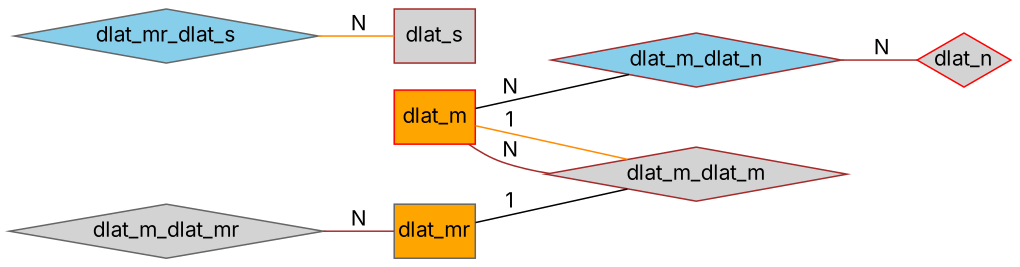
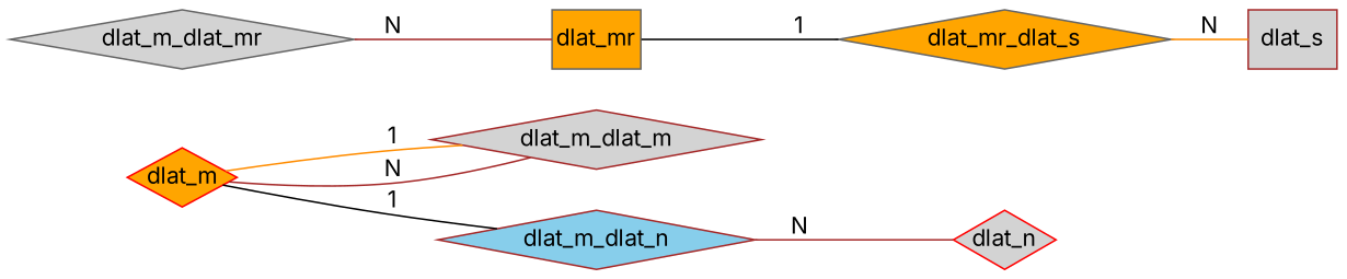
  digraph {
    fontname=Inter
    rankdir=LR
    node [color=brown fillcolor=lightgrey fontname=Inter shape=diamond texlbl=Relationship]
    edge [arrowhead=none color=brown fontname=Inter]
-   dlat_m [color=red fillcolor=orange margin="-0.2,0" shape=box style="top color=dlat_m,rounded corners,drop shadow,filled" texlbl="\graphicspath{{/home/jmfernandez/projects/BLUEPRINT/model/schema+tools/doc-templates/BLUEPRINT/icons/}} \arrayrulecolor{Black} \begin{tabular}{ c l }  \multicolumn{2}{c}{\textbf{\hyperref[tab:dlat_m]{\Large{}DNA *-lation - Metadata File}}} \\ \hline \includegraphics[height=1.6ex]{pk.pdf} & \hyperref[column:dlat.m.analysis_id]{\textbf{analysis\_id}} \\  & \hyperref[column:dlat.m.alignment_algorithm]{alignment\_algorithm} \\  & \hyperref[column:dlat.m.analysis_group_id]{analysis\_group\_id} \\ \hyperref[column:sdata.sample.sample_id]{\includegraphics[height=1.6ex]{fk.pdf}} & \hyperref[column:dlat.m.analyzed_sample_id]{\textit{analyzed\_sample\_id}} \\  & \hyperref[column:dlat.m.assembly_version]{assembly\_version} \\ \hyperref[column:dlat.m.analysis_id]{\includegraphics[height=1.6ex]{fk.pdf}} & \hyperref[column:dlat.m.base_analysis_id]{\textit{\textbf{\textcolor{gray}{base\_analysis\_id}}}} \\ \hyperref[column:sdata.sample.sample_id]{\includegraphics[height=1.6ex]{fk.pdf}} & \hyperref[column:dlat.m.control_sample_id]{\textit{\textbf{\textcolor{gray}{control\_sample\_id}}}} \\  & \hyperref[column:dlat.m.data_status]{data\_status} \\  & \hyperref[column:dlat.m.experimental_group_id]{experimental\_group\_id} \\  & \hyperref[column:dlat.m.experimental_protocol]{\textcolor{gray}{experimental\_protocol}} \\  & \hyperref[column:dlat.m.methylation_calling_algorithm]{\textcolor{gray}{methylation\_calling\_algorithm}} \\  & \hyperref[column:dlat.m.mr_type]{mr\_type} \\  & \hyperref[column:dlat.m.note]{\textcolor{gray}{note}} \\  & \hyperref[column:dlat.m.other_analysis_algorithm]{\textcolor{gray}{other\_analysis\_algorithm}} \\  & \hyperref[column:dlat.m.platform]{platform} \\  & \hyperref[column:dlat.m.program_versions]{\textbf{\textcolor{gray}{program\_versions}}} \\  & \hyperref[column:dlat.m.raw_data_accession]{\textcolor{gray}{raw\_data\_accession}} \\  & \hyperref[column:dlat.m.raw_data_repository]{raw\_data\_repository} \\  & \hyperref[column:dlat.m.seq_coverage]{\textcolor{gray}{seq\_coverage}} \end{tabular}"]
+   dlat_m [color=red fillcolor=orange margin="-0.2,0" style="top color=dlat_m,rounded corners,drop shadow,filled" texlbl="\graphicspath{{/home/jmfernandez/projects/BLUEPRINT/model/schema+tools/doc-templates/BLUEPRINT/icons/}} \arrayrulecolor{Black} \begin{tabular}{ c l }  \multicolumn{2}{c}{\textbf{\hyperref[tab:dlat_m]{\Large{}DNA *-lation - Metadata File}}} \\ \hline \includegraphics[height=1.6ex]{pk.pdf} & \hyperref[column:dlat.m.analysis_id]{\textbf{analysis\_id}} \\  & \hyperref[column:dlat.m.alignment_algorithm]{alignment\_algorithm} \\  & \hyperref[column:dlat.m.analysis_group_id]{analysis\_group\_id} \\ \hyperref[column:sdata.sample.sample_id]{\includegraphics[height=1.6ex]{fk.pdf}} & \hyperref[column:dlat.m.analyzed_sample_id]{\textit{analyzed\_sample\_id}} \\  & \hyperref[column:dlat.m.assembly_version]{assembly\_version} \\ \hyperref[column:dlat.m.analysis_id]{\includegraphics[height=1.6ex]{fk.pdf}} & \hyperref[column:dlat.m.base_analysis_id]{\textit{\textbf{\textcolor{gray}{base\_analysis\_id}}}} \\ \hyperref[column:sdata.sample.sample_id]{\includegraphics[height=1.6ex]{fk.pdf}} & \hyperref[column:dlat.m.control_sample_id]{\textit{\textbf{\textcolor{gray}{control\_sample\_id}}}} \\  & \hyperref[column:dlat.m.data_status]{data\_status} \\  & \hyperref[column:dlat.m.experimental_group_id]{experimental\_group\_id} \\  & \hyperref[column:dlat.m.experimental_protocol]{\textcolor{gray}{experimental\_protocol}} \\  & \hyperref[column:dlat.m.methylation_calling_algorithm]{\textcolor{gray}{methylation\_calling\_algorithm}} \\  & \hyperref[column:dlat.m.mr_type]{mr\_type} \\  & \hyperref[column:dlat.m.note]{\textcolor{gray}{note}} \\  & \hyperref[column:dlat.m.other_analysis_algorithm]{\textcolor{gray}{other\_analysis\_algorithm}} \\  & \hyperref[column:dlat.m.platform]{platform} \\  & \hyperref[column:dlat.m.program_versions]{\textbf{\textcolor{gray}{program\_versions}}} \\  & \hyperref[column:dlat.m.raw_data_accession]{\textcolor{gray}{raw\_data\_accession}} \\  & \hyperref[column:dlat.m.raw_data_repository]{raw\_data\_repository} \\  & \hyperref[column:dlat.m.seq_coverage]{\textcolor{gray}{seq\_coverage}} \end{tabular}"]
    dlat_m_dlat_m [style="top color=dlat_m,drop shadow,filled"]
    dlat_m_dlat_n [fillcolor=skyblue style="top color=dlat_n,drop shadow,double distance=2pt,filled"]
    dlat_m_dlat_mr [color=gray40 style="top color=dlat_mr,drop shadow,double distance=2pt,filled"]
    dlat_mr [color=gray40 fillcolor=orange margin="-0.2,0" shape=box style="top color=dlat_mr,rounded corners,drop shadow,double distance=2pt,filled" texlbl="\graphicspath{{/home/jmfernandez/projects/BLUEPRINT/model/schema+tools/doc-templates/BLUEPRINT/icons/}} \arrayrulecolor{Black} \begin{tabular}{ c l }  \multicolumn{2}{c}{\textbf{\hyperref[tab:dlat_mr]{\Large{}DNA *-lation - Methylated Region (CpGs, HMR) File}}} \\ \hline \hyperref[column:dlat.m.analysis_id]{\includegraphics[height=1.6ex]{fkpk.pdf}} & \hyperref[column:dlat.mr.analysis_id]{\textit{\textbf{analysis\_id}}} \\ \includegraphics[height=1.6ex]{pk.pdf} & \hyperref[column:dlat.mr.d_lated_fragment_id]{\textbf{d\_lated\_fragment\_id}} \\  & \hyperref[column:dlat.mr.beta_value]{\textcolor{gray}{beta\_value}} \\  & \hyperref[column:dlat.mr.c_total_reads]{c\_total\_reads} \\  & \hyperref[column:dlat.mr.chromosome]{chromosome} \\  & \hyperref[column:dlat.mr.chromosome_end]{chromosome\_end} \\  & \hyperref[column:dlat.mr.chromosome_start]{chromosome\_start} \\  & \hyperref[column:dlat.mr.d_lated_reads]{d\_lated\_reads} \\  & \hyperref[column:dlat.mr.note]{\textcolor{gray}{note}} \\  & \hyperref[column:dlat.mr.probability]{\textcolor{gray}{probability}} \\  & \hyperref[column:dlat.mr.quality_score]{\textcolor{gray}{quality\_score}} \\  & \hyperref[column:dlat.mr.total_reads]{total\_reads} \\  & \hyperref[column:dlat.mr.validation_platform]{\textcolor{gray}{validation\_platform}} \\  & \hyperref[column:dlat.mr.validation_status]{validation\_status} \end{tabular}"]
    dlat_n [color=red margin="-0.2,0" style="top color=dlat_n,rounded corners,drop shadow,double distance=2pt,filled" texlbl="\graphicspath{{/home/jmfernandez/projects/BLUEPRINT/model/schema+tools/doc-templates/BLUEPRINT/icons/}} \arrayrulecolor{Black} \begin{tabular}{ c l }  \multicolumn{2}{c}{\textbf{\hyperref[tab:dlat_n]{\Large{}DNA *-lation - Single Nucleotide File}}} \\ \hline \hyperref[column:dlat.m.analysis_id]{\includegraphics[height=1.6ex]{fkpk.pdf}} & \hyperref[column:dlat.n.analysis_id]{\textit{\textbf{analysis\_id}}} \\ \includegraphics[height=1.6ex]{pk.pdf} & \hyperref[column:dlat.n.d_lated_fragment_id]{\textbf{d\_lated\_fragment\_id}} \\  & \hyperref[column:dlat.n.c_total_reads]{c\_total\_reads} \\  & \hyperref[column:dlat.n.chromosome]{chromosome} \\  & \hyperref[column:dlat.n.chromosome_end]{chromosome\_end} \\  & \hyperref[column:dlat.n.chromosome_start]{chromosome\_start} \\  & \hyperref[column:dlat.n.chromosome_strand]{\textcolor{gray}{chromosome\_strand}} \\  & \hyperref[column:dlat.n.d_lated_reads]{d\_lated\_reads} \\  & \hyperref[column:dlat.n.d_lation_type]{d\_lation\_type} \\  & \hyperref[column:dlat.n.methylation]{\textcolor{gray}{methylation}} \\  & \hyperref[column:dlat.n.note]{\textcolor{gray}{note}} \\  & \hyperref[column:dlat.n.probability]{\textcolor{gray}{probability}} \\  & \hyperref[column:dlat.n.quality_score]{\textcolor{gray}{quality\_score}} \\  & \hyperref[column:dlat.n.total_reads]{total\_reads} \\  & \hyperref[column:dlat.n.validation_platform]{\textcolor{gray}{validation\_platform}} \\  & \hyperref[column:dlat.n.validation_status]{validation\_status} \end{tabular}"]
-   dlat_mr_dlat_s [color=gray40 fillcolor=skyblue style="top color=dlat_s,drop shadow,double distance=2pt,filled"]
+   dlat_mr_dlat_s [color=gray40 fillcolor=orange style="top color=dlat_s,drop shadow,double distance=2pt,filled"]
    dlat_s [margin="-0.2,0" shape=box style="top color=dlat_s,rounded corners,drop shadow,double distance=2pt,filled" texlbl="\graphicspath{{/home/jmfernandez/projects/BLUEPRINT/model/schema+tools/doc-templates/BLUEPRINT/icons/}} \arrayrulecolor{Black} \begin{tabular}{ c l }  \multicolumn{2}{c}{\textbf{\hyperref[tab:dlat_s]{\Large{}DNA *-lation - Annotation File}}} \\ \hline \hyperref[column:dlat.mr.analysis_id]{\includegraphics[height=1.6ex]{fk.pdf}} & \hyperref[column:dlat.s.analysis_id]{\textit{analysis\_id}} \\ \hyperref[column:dlat.mr.d_lated_fragment_id]{\includegraphics[height=1.6ex]{fk.pdf}} & \hyperref[column:dlat.s.d_lated_fragment_id]{\textit{d\_lated\_fragment\_id}} \\  & \hyperref[column:dlat.s.ensembl_version]{ensembl\_version} \\  & \hyperref[column:dlat.s.gene_affected]{gene\_affected} \\  & \hyperref[column:dlat.s.note]{\textcolor{gray}{note}} \end{tabular}"]
    dlat_m -> dlat_m_dlat_m [color=darkorange label=1]
-   dlat_m -> dlat_m_dlat_n [color=black label=N]
+   dlat_m -> dlat_m_dlat_n [color=black label=1]
    dlat_m_dlat_m -> dlat_m [label=N]
    dlat_m_dlat_n -> dlat_n [label=N style=",double distance=2pt"]
    dlat_m_dlat_mr -> dlat_mr [label=N style=",double distance=2pt"]
-   dlat_mr -> dlat_m_dlat_m [color=black label=1]
+   dlat_mr -> dlat_mr_dlat_s [color=black label=1]
    dlat_mr_dlat_s -> dlat_s [color=darkorange label=N style=",double distance=2pt"]
  }
